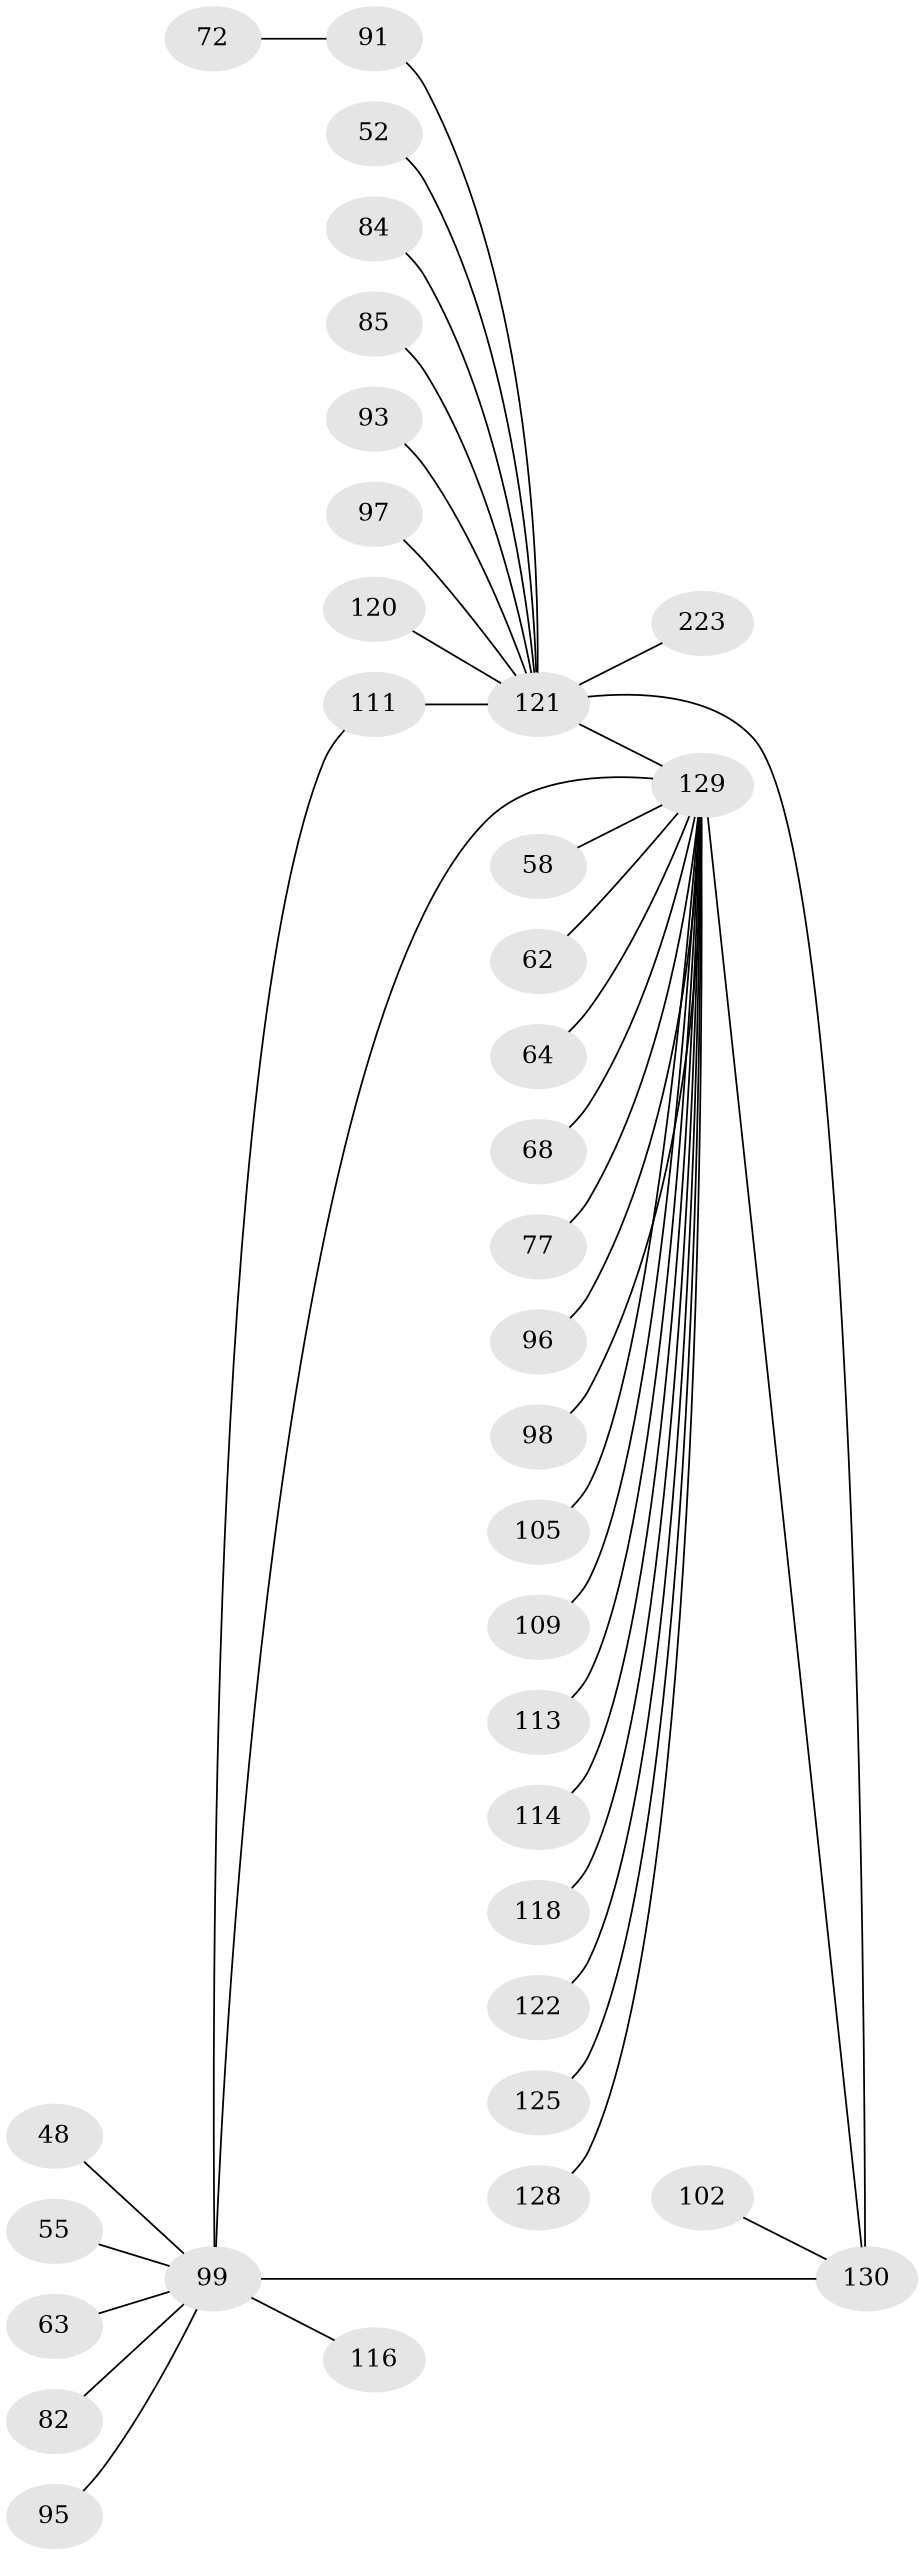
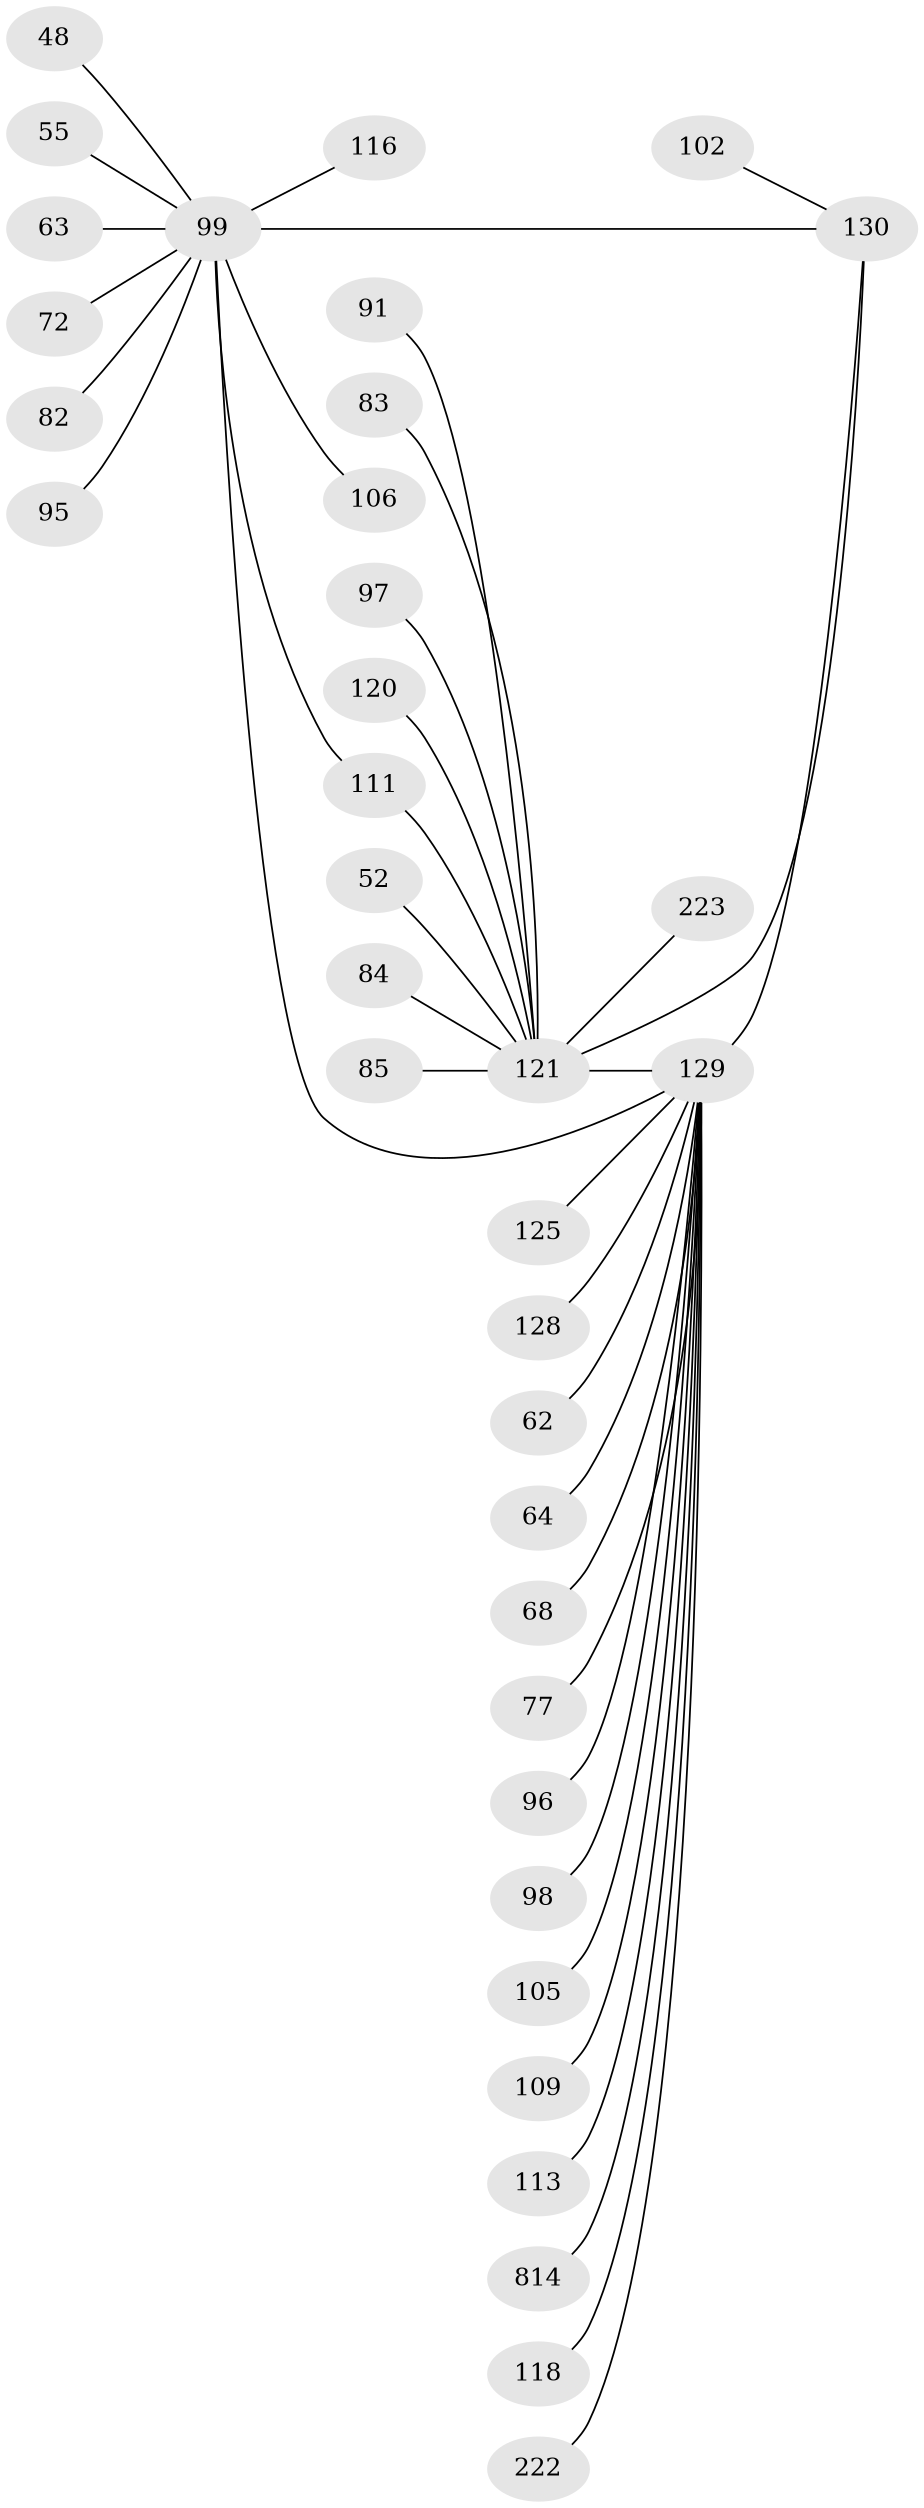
  graph {
    rankdir=LR
    node [color=gray90 style=filled]
    121 [super="+119+103"]
    129 [super="+30+15+35+127+18+34+40+43"]
    130 [super="+28+79+83+107+126+5+61+117+74"]
    n4 [label=223]
    99 [super="+17+31+59+70+32+45+46"]
+   106
    116
    111 [super="+90"]
    48
    52 [super="+21"]
    55
-   58
    62
    63
    64
    68 [super="+26"]
    72
    77
    82
    84
    85
    91
-   93 [super="+37"]
+   93 [super="+37" label=83]
    95
    96
    97
    98
    120 [super="+92"]
    102
    105
    109
    113 [super="+100"]
-   114 [super="+89"]
+   114 [super="+89" label=814]
    118
-   122 [super="+53"]
+   122 [super="+53" label=222]
    125
    128
    121 -- 129 [weight=26]
    121 -- 130 [weight=5]
    121 -- n4
    129 -- 130 [weight=6]
    99 -- 129 [weight=9]
    99 -- 130 [weight=14]
+   99 -- 106
    99 -- 116
    99 -- 111 [weight=3]
    111 -- 121
    48 -- 99 [weight=2]
    52 -- 121
    55 -- 99
-   58 -- 129
    62 -- 129
    63 -- 99
    64 -- 129
    68 -- 129
-   72 -- 91
+   72 -- 99
    77 -- 129
    82 -- 99
    84 -- 121
    85 -- 121
    91 -- 121
    93 -- 121
    95 -- 99
    96 -- 129
    97 -- 121
    98 -- 129
    120 -- 121 [weight=5]
    102 -- 130
    105 -- 129
    109 -- 129
    113 -- 129
    114 -- 129
    118 -- 129
    122 -- 129 [weight=2]
    125 -- 129
    128 -- 129
  }
